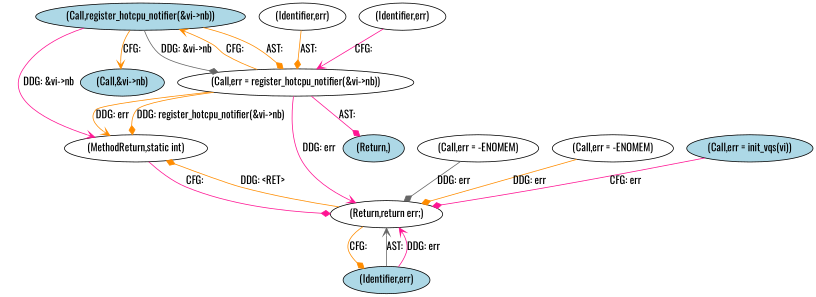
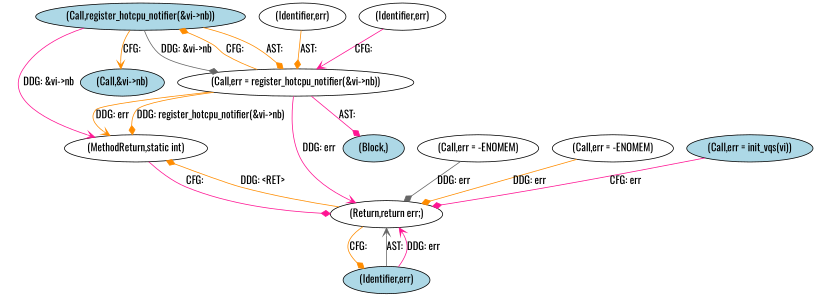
  digraph {
    fontname=Oswald
    node [fillcolor=white fontname=Oswald style=filled]
    edge [arrowhead=diamond color=darkorange fontname=Oswald]
    n1 [fillcolor=lightblue label="(Call,register_hotcpu_notifier(&vi->nb))"]
    n2 [label="(Call,err = register_hotcpu_notifier(&vi->nb))"]
    n3 [fillcolor=lightblue label="(Call,&vi->nb)"]
    n4 [label="(MethodReturn,static int)"]
    n5 [label="(Return,return err;)"]
-   n6 [fillcolor=lightblue label="(Return,)"]
+   n6 [fillcolor=lightblue label="(Block,)"]
    n7 [fillcolor=lightblue label="(Identifier,err)"]
    n8 [label="(Call,err = -ENOMEM)"]
    n9 [label="(Identifier,err)"]
    n10 [label="(Call,err = -ENOMEM)"]
    n11 [label="(Identifier,err)"]
    n12 [fillcolor=lightblue label="(Call,err = init_vqs(vi))"]
    n1 -> n2 [label="AST: "]
    n1 -> n2 [color=gray40 label="DDG: &vi->nb"]
    n1 -> n3 [arrowhead=vee label="CFG: "]
    n1 -> n4 [arrowhead=vee color=deeppink label="DDG: &vi->nb"]
-   n2 -> n1 [arrowhead=vee label="CFG: "]
+   n2 -> n1 [label="CFG: "]
    n2 -> n4 [label="DDG: register_hotcpu_notifier(&vi->nb)"]
    n2 -> n4 [arrowhead=vee label="DDG: err"]
    n2 -> n5 [arrowhead=vee color=deeppink label="DDG: err"]
    n2 -> n6 [color=deeppink label="AST: "]
    n4 -> n5 [color=deeppink label="CFG: "]
    n5 -> n4 [label="DDG: <RET>"]
    n5 -> n7 [label="CFG: "]
    n7 -> n5 [arrowhead=vee color=gray40 label="AST: "]
    n7 -> n5 [arrowhead=vee color=deeppink label="DDG: err"]
    n8 -> n5 [color=gray40 label="DDG: err"]
    n9 -> n2 [label="AST: "]
    n10 -> n5 [label="DDG: err"]
    n11 -> n2 [arrowhead=vee color=deeppink label="CFG: "]
    n12 -> n5 [color=deeppink label="CFG: err"]
  }
